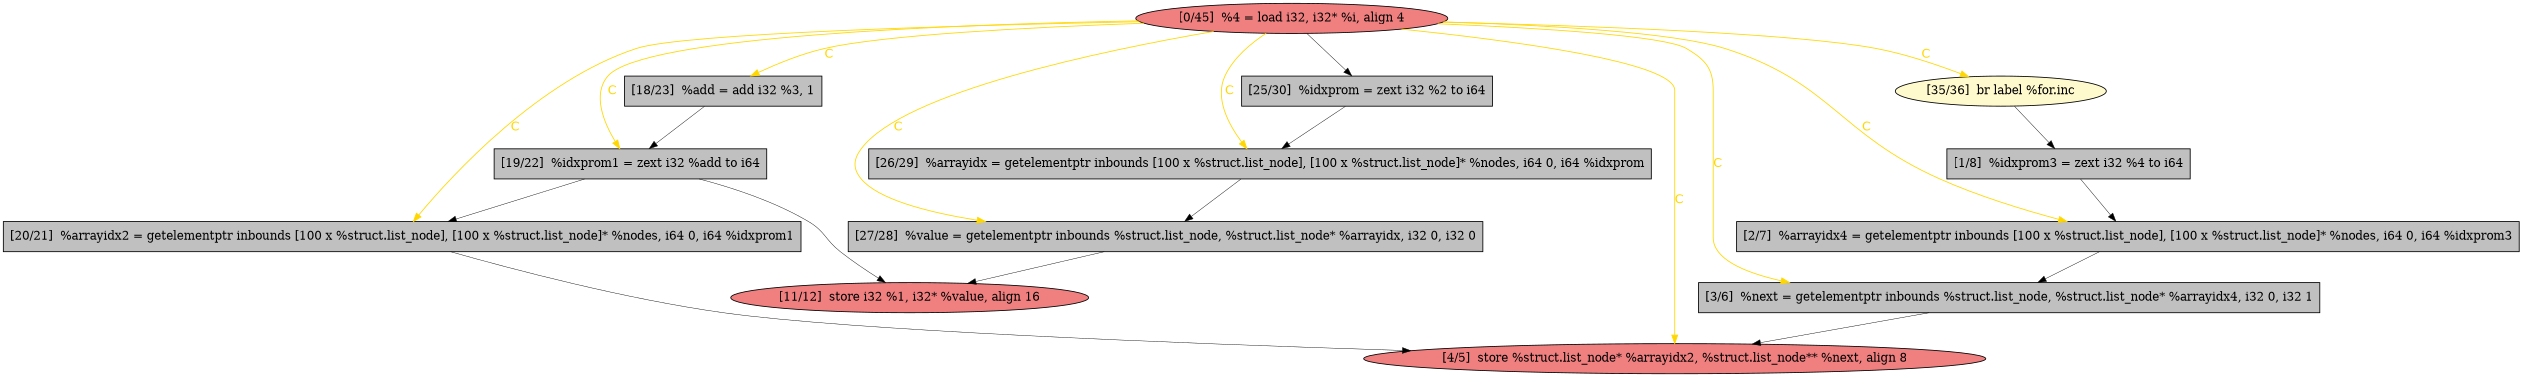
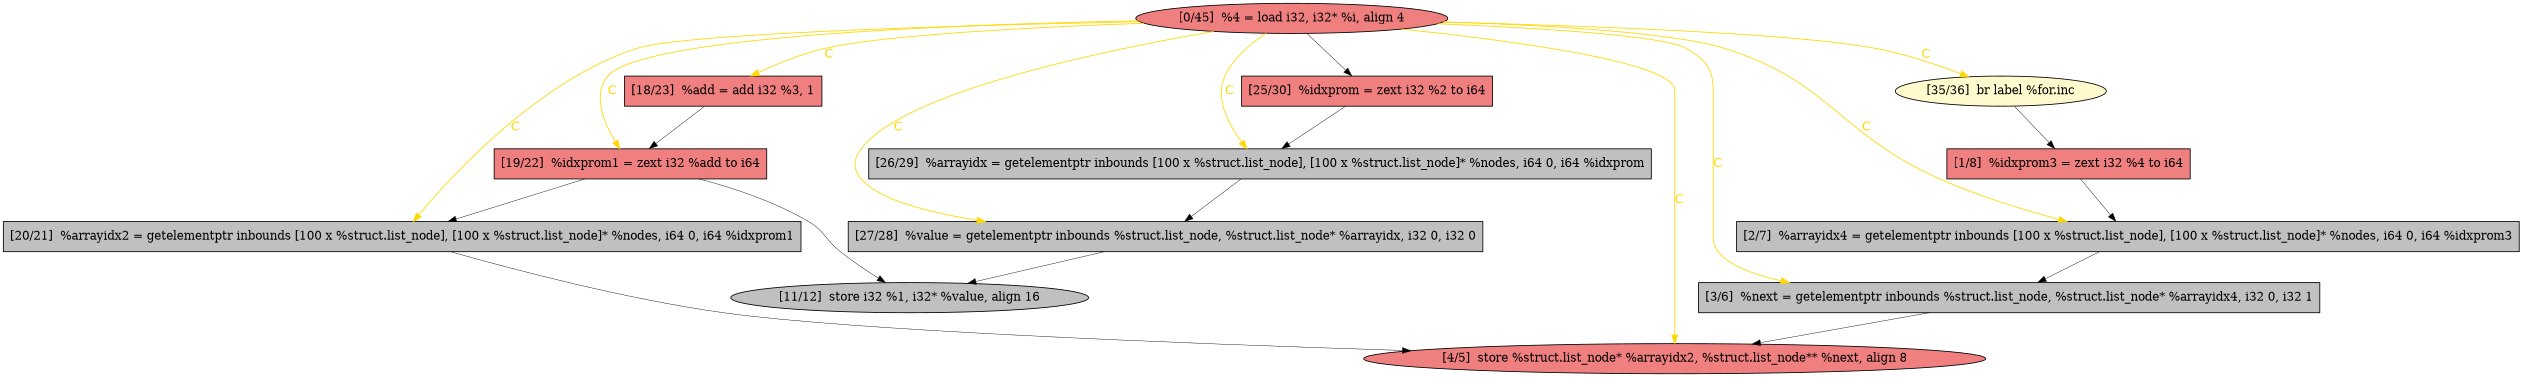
  digraph {
    node [fillcolor=grey shape=rectangle style=filled]
    edge [color=black fontcolor=black penwidth=0.5 style=solid]
    n1 [label="[27/28]  %value = getelementptr inbounds %struct.list_node, %struct.list_node* %arrayidx, i32 0, i32 0"]
-   n2 [fillcolor=lightcoral label="[11/12]  store i32 %1, i32* %value, align 16" shape=ellipse]
-   n3 [label="[18/23]  %add = add i32 %3, 1"]
-   n4 [label="[19/22]  %idxprom1 = zext i32 %add to i64"]
+   n2 [label="[11/12]  store i32 %1, i32* %value, align 16" shape=ellipse]
+   n3 [fillcolor=lightcoral label="[18/23]  %add = add i32 %3, 1"]
+   n4 [fillcolor=lightcoral label="[19/22]  %idxprom1 = zext i32 %add to i64"]
    n5 [label="[20/21]  %arrayidx2 = getelementptr inbounds [100 x %struct.list_node], [100 x %struct.list_node]* %nodes, i64 0, i64 %idxprom1"]
    n6 [fillcolor=lightcoral label="[4/5]  store %struct.list_node* %arrayidx2, %struct.list_node** %next, align 8" shape=ellipse]
    n7 [label="[3/6]  %next = getelementptr inbounds %struct.list_node, %struct.list_node* %arrayidx4, i32 0, i32 1"]
    n8 [fillcolor=lightcoral label="[0/45]  %4 = load i32, i32* %i, align 4" shape=ellipse]
    n9 [fillcolor=lemonchiffon label="[35/36]  br label %for.inc" shape=ellipse]
    n10 [label="[26/29]  %arrayidx = getelementptr inbounds [100 x %struct.list_node], [100 x %struct.list_node]* %nodes, i64 0, i64 %idxprom"]
    n11 [label="[2/7]  %arrayidx4 = getelementptr inbounds [100 x %struct.list_node], [100 x %struct.list_node]* %nodes, i64 0, i64 %idxprom3"]
-   n12 [label="[25/30]  %idxprom = zext i32 %2 to i64"]
-   n13 [label="[1/8]  %idxprom3 = zext i32 %4 to i64"]
+   n12 [fillcolor=lightcoral label="[25/30]  %idxprom = zext i32 %2 to i64"]
+   n13 [fillcolor=lightcoral label="[1/8]  %idxprom3 = zext i32 %4 to i64"]
    n1 -> n2
    n3 -> n4
    n4 -> n2
    n4 -> n5
    n5 -> n6
    n7 -> n6
    n8 -> n1 [color=gold fontcolor=gold label=C penwidth=1.0]
    n8 -> n3 [color=gold fontcolor=gold label=C penwidth=1.0]
    n8 -> n4 [color=gold fontcolor=gold label=C penwidth=1.0]
    n8 -> n5 [color=gold fontcolor=gold label=C penwidth=1.0]
    n8 -> n6 [color=gold fontcolor=gold label=C penwidth=1.0]
    n8 -> n7 [color=gold fontcolor=gold label=C penwidth=1.0]
    n8 -> n9 [color=gold fontcolor=gold label=C penwidth=1.0]
    n8 -> n10 [color=gold fontcolor=gold label=C penwidth=1.0]
    n8 -> n11 [color=gold fontcolor=gold label=C penwidth=1.0]
    n8 -> n12
    n9 -> n13
    n10 -> n1
    n11 -> n7
    n12 -> n10
    n13 -> n11
  }
